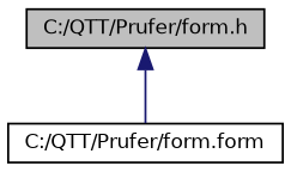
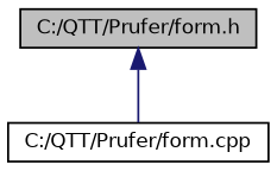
  digraph {
    node [color=black fontname=Helvetica fontsize=10 shape=record style=filled]
    n1 [fillcolor=grey75 fontcolor=black height=0.2 label="C:/QTT/Prufer/form.h" width=0.4]
-   n2 [fillcolor=white height=0.2 label="C:/QTT/Prufer/form.form" width=0.4]
+   n2 [fillcolor=white height=0.2 label="C:/QTT/Prufer/form.cpp" width=0.4]
    n1 -> n2 [color=midnightblue dir=back fontname=Helvetica fontsize=10 labelfontname=Helvetica labelfontsize=10 style=solid]
  }
